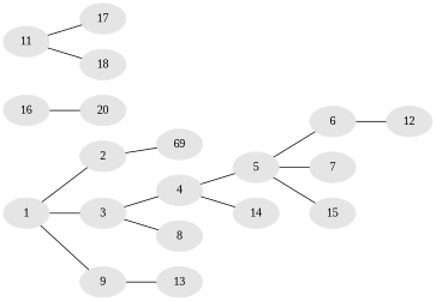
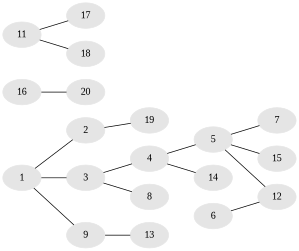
  graph {
    fontname="Liberation Serif"
    rankdir=LR
    node [color=gray90 fontname="Liberation Serif" style=filled]
    edge [fontname="Liberation Serif"]
    1
    2
    3
    9
-   19 [label=69]
+   19
    4
    8
    13
    16
    20
    5
    14
    6
    7
    15
    12
    11
    17
    18
    1 -- 2
    1 -- 3
    1 -- 9
    2 -- 19
    3 -- 4
    3 -- 8
    9 -- 13
    4 -- 5
    4 -- 14
    16 -- 20
-   5 -- 6
+   5 -- 12
    5 -- 7
    5 -- 15
    6 -- 12
    11 -- 17
    11 -- 18
  }
